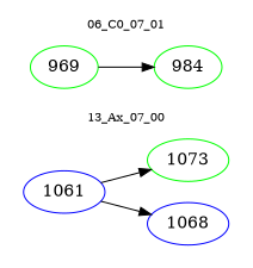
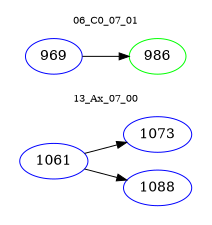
  digraph {
    rankdir=LR
    node [color=green]
    edge [color=black]
    n1 [color=blue label=1061]
-   n2 [color=blue label=1068]
-   n3 [label=1073]
-   n4 [label=969]
-   n5 [label=984]
+   n2 [color=blue label=1088]
+   n3 [color=blue label=1073]
+   n4 [color=blue label=969]
+   n5 [label=986]
    subgraph cluster_1 {
      color=white
      fontsize=10
      label="13_Ax_07_00"
      n1
      n2
      n3
    }
    subgraph cluster_2 {
      color=white
      fontsize=10
      label="06_C0_07_01"
      n4
      n5
    }
    n1 -> n2
    n1 -> n3
    n4 -> n5
  }
